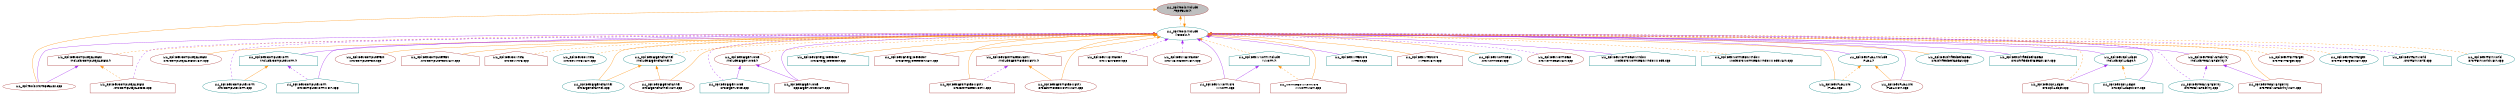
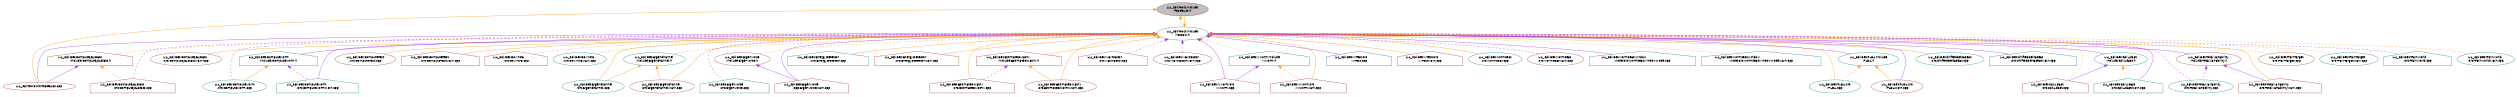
  digraph {
    node [color=brown fillcolor=white fontname=Helvetica fontsize=10 shape=ellipse style=filled]
    edge [color=darkorange dir=back fontname=Helvetica fontsize=10 labelfontname=Helvetica labelfontsize=10 style=solid]
    n1 [fillcolor=grey75 fontcolor=black height=0.2 label="LIA_SpkTools/include\l/TopGauss.h" width=0.4]
    n2 [color=teal height=0.2 label="LIA_SpkTools/include\l/liatools.h" width=0.4]
    n3 [height=0.2 label="LIA_SpkTools/src/TopGauss.cpp" width=0.4]
    n4 [height=0.2 label="LIA_SpkDet/ComputeJFAStats\l/include/ComputeJFAStats.h" shape=house width=0.4]
    n5 [height=0.2 label="LIA_SpkDet/ComputeJFAStats\l/src/ComputeJFAStats.cpp" shape=house width=0.4]
    n6 [height=0.2 label="LIA_SpkDet/ComputeJFAStats\l/src/ComputeJFAStatsMain.cpp" width=0.4]
    n7 [color=teal height=0.2 label="LIA_SpkDet/ComputeNorm\l/include/ComputeNorm.h" shape=house width=0.4]
    n8 [color=teal height=0.2 label="LIA_SpkDet/ComputeNorm\l/src/ComputeNorm.cpp" width=0.4]
    n9 [color=teal height=0.2 label="LIA_SpkDet/ComputeNorm\l/src/ComputeNormMain.cpp" shape=house width=0.4]
    n10 [height=0.2 label="LIA_SpkDet/ComputeTest\l/src/ComputeTest.cpp" width=0.4]
    n11 [height=0.2 label="LIA_SpkDet/ComputeTest\l/src/ComputeTestMain.cpp" shape=house width=0.4]
    n12 [height=0.2 label="LIA_SpkDet/CovIntra\l/src/CovIntra.cpp" shape=house width=0.4]
    n13 [color=teal height=0.2 label="LIA_SpkDet/CovIntra\l/src/CovIntraMain.cpp" width=0.4]
    n14 [color=teal height=0.2 label="LIA_SpkDet/EigenChannel\l/include/EigenChannel.h" width=0.4]
    n15 [color=teal height=0.2 label="LIA_SpkDet/EigenChannel\l/src/EigenChannel.cpp" width=0.4]
    n16 [height=0.2 label="LIA_SpkDet/EigenChannel\l/src/EigenChannelMain.cpp" width=0.4]
    n17 [height=0.2 label="LIA_SpkDet/EigenVoice\l/include/EigenVoice.h" width=0.4]
    n18 [color=teal height=0.2 label="LIA_SpkDet/EigenVoice\l/src/EigenVoice.cpp" shape=house width=0.4]
    n19 [height=0.2 label="LIA_SpkDet/EigenVoice\l/cpp/EigenVoiceMain.cpp" shape=house width=0.4]
    n20 [color=teal height=0.2 label="LIA_SpkDet/EnergyDetector\l/src/EnergyDetector.cpp" shape=house width=0.4]
    n21 [height=0.2 label="LIA_SpkDet/EnergyDetector\l/src/EnergyDetectorMain.cpp" shape=house width=0.4]
    n22 [height=0.2 label="LIA_SpkDet/EstimateDMatrix\l/include/EstimateDMatrix.h" shape=house width=0.4]
    n23 [height=0.2 label="LIA_SpkDet/EstimateDMatrix\l/src/EstimateDMatrix.cpp" shape=house width=0.4]
    n24 [height=0.2 label="LIA_SpkDet/EstimateDMatrix\l/src/EstimateDMatrixMain.cpp" width=0.4]
    n25 [height=0.2 label="LIA_SpkDet/IvExtractor\l/src/IvExtractor.cpp" shape=house width=0.4]
    n26 [height=0.2 label="LIA_SpkDet/IvExtractor\l/src/IvExtractorMain.cpp" width=0.4]
    n27 [color=teal height=0.2 label="LIA_SpkDet/IvNorm/include\l/IvNorm.h" shape=house width=0.4]
    n28 [height=0.2 label="LIA_SpkDet/IvNorm/src\l/IvNorm.cpp" shape=house width=0.4]
-   n29 [height=0.2 label="LIA_NormFeat/IvNorm/src\l/IvNormMain.cpp" shape=house width=0.4]
+   n29 [height=0.2 label="LIA_SpkDet/IvNorm/src\l/IvNormMain.cpp" shape=house width=0.4]
    n30 [color=teal height=0.2 label="LIA_SpkDet/IvTest/src\l/IvTest.cpp" shape=house width=0.4]
    n31 [height=0.2 label="LIA_SpkDet/IvTest/src\l/IvTestMain.cpp" shape=house width=0.4]
    n32 [color=teal height=0.2 label="LIA_SpkDet/NormFeat\l/src/NormFeat.cpp" width=0.4]
    n33 [height=0.2 label="LIA_SpkDet/NormFeat\l/src/NormFeatMain.cpp" width=0.4]
    n34 [color=teal height=0.2 label="LIA_SpkDet/NormFeatWindow\lMode/src/NormFeatWindowMode.cpp" shape=house width=0.4]
    n35 [color=teal height=0.2 label="LIA_SpkDet/NormFeatWindow\lMode/src/NormFeatWindowModeMain.cpp" shape=house width=0.4]
    n36 [color=teal height=0.2 label="LIA_SpkDet/PLDA/include\l/PLDA.h" width=0.4]
    n37 [color=teal height=0.2 label="LIA_SpkDet/PLDA/src\l/PLDA.cpp" width=0.4]
    n38 [height=0.2 label="LIA_SpkDet/PLDA/src\l/PLDAMain.cpp" width=0.4]
    n39 [color=teal height=0.2 label="LIA_SpkDet/ShiftedDeltaFeat\l/src/ShiftedDeltaFeat.cpp" width=0.4]
    n40 [color=teal height=0.2 label="LIA_SpkDet/ShiftedDeltaFeat\l/src/ShiftedDeltaFeatMain.cpp" shape=house width=0.4]
    n41 [color=teal height=0.2 label="LIA_SpkDet/SpkAdapt\l/include/SpkAdapt.h" width=0.4]
    n42 [height=0.2 label="LIA_SpkDet/SpkAdapt\l/src/SpkAdapt.cpp" shape=house width=0.4]
    n43 [color=teal height=0.2 label="LIA_SpkDet/SpkAdapt\l/src/SpkAdaptMain.cpp" shape=house width=0.4]
    n44 [height=0.2 label="LIA_SpkDet/TotalVariability\l/include/TotalVariability.h" width=0.4]
    n45 [color=teal height=0.2 label="LIA_SpkDet/TotalVariability\l/src/TotalVariability.cpp" width=0.4]
    n46 [height=0.2 label="LIA_SpkDet/TotalVariability\l/src/TotalVariabilityMain.cpp" shape=house width=0.4]
    n47 [height=0.2 label="LIA_SpkDet/TrainTarget\l/src/TrainTarget.cpp" width=0.4]
    n48 [color=teal height=0.2 label="LIA_SpkDet/TrainTarget\l/src/TrainTargetMain.cpp" width=0.4]
    n49 [color=teal height=0.2 label="LIA_SpkDet/TrainWorld\l/src/TrainWorld.cpp" shape=house width=0.4]
    n50 [color=teal height=0.2 label="LIA_SpkDet/TrainWorld\l/src/TrainWorldMain.cpp" width=0.4]
    n1 -> n2 [style=dashed]
    n1 -> n3
    n2 -> n1
    n2 -> n3 [color=purple]
    n2 -> n4 [style=dashed]
    n2 -> n5 [color=purple style=dashed]
    n2 -> n6
    n2 -> n7 [color=purple]
    n2 -> n8 [color=purple style=dashed]
    n2 -> n9 [color=purple]
    n2 -> n10
    n2 -> n11
    n2 -> n12 [style=dashed]
    n2 -> n13 [style=dashed]
    n2 -> n14 [style=dashed]
    n2 -> n15
    n2 -> n16
    n2 -> n17 [style=dashed]
    n2 -> n18 [color=purple style=dashed]
    n2 -> n19 [color=purple]
    n2 -> n20
    n2 -> n21
    n2 -> n22
    n2 -> n23
    n2 -> n24
    n2 -> n25 [color=purple style=dashed]
    n2 -> n26 [color=purple style=dashed]
    n2 -> n27 [style=dashed]
    n2 -> n28 [color=purple]
    n2 -> n29
    n2 -> n30 [color=purple]
    n2 -> n31
    n2 -> n32
    n2 -> n33 [color=purple style=dashed]
    n2 -> n34 [color=purple]
    n2 -> n35 [style=dashed]
    n2 -> n36 [color=purple]
    n2 -> n37
    n2 -> n38 [color=purple]
    n2 -> n39
    n2 -> n40 [color=purple]
    n2 -> n41 [color=purple]
    n2 -> n42 [style=dashed]
    n2 -> n43 [color=purple]
    n2 -> n44 [color=purple]
    n2 -> n45 [color=purple style=dashed]
    n2 -> n46
    n2 -> n47 [style=dashed]
    n2 -> n48 [style=dashed]
    n2 -> n49 [color=purple style=dashed]
    n2 -> n50 [style=dashed]
    n4 -> n3 [color=purple]
    n4 -> n5 [style=dashed]
    n7 -> n8
    n7 -> n9 [color=purple style=dashed]
    n14 -> n15
    n14 -> n16
-   n17 -> n18 [color=purple]
    n17 -> n19 [color=purple]
    n22 -> n23 [color=purple style=dashed]
    n22 -> n24
    n27 -> n28 [color=purple]
    n27 -> n29 [style=dashed]
    n36 -> n37 [style=dashed]
    n36 -> n38
    n41 -> n42 [color=purple]
    n41 -> n43 [style=dashed]
    n44 -> n45 [color=purple style=dashed]
    n44 -> n46 [color=purple]
  }
